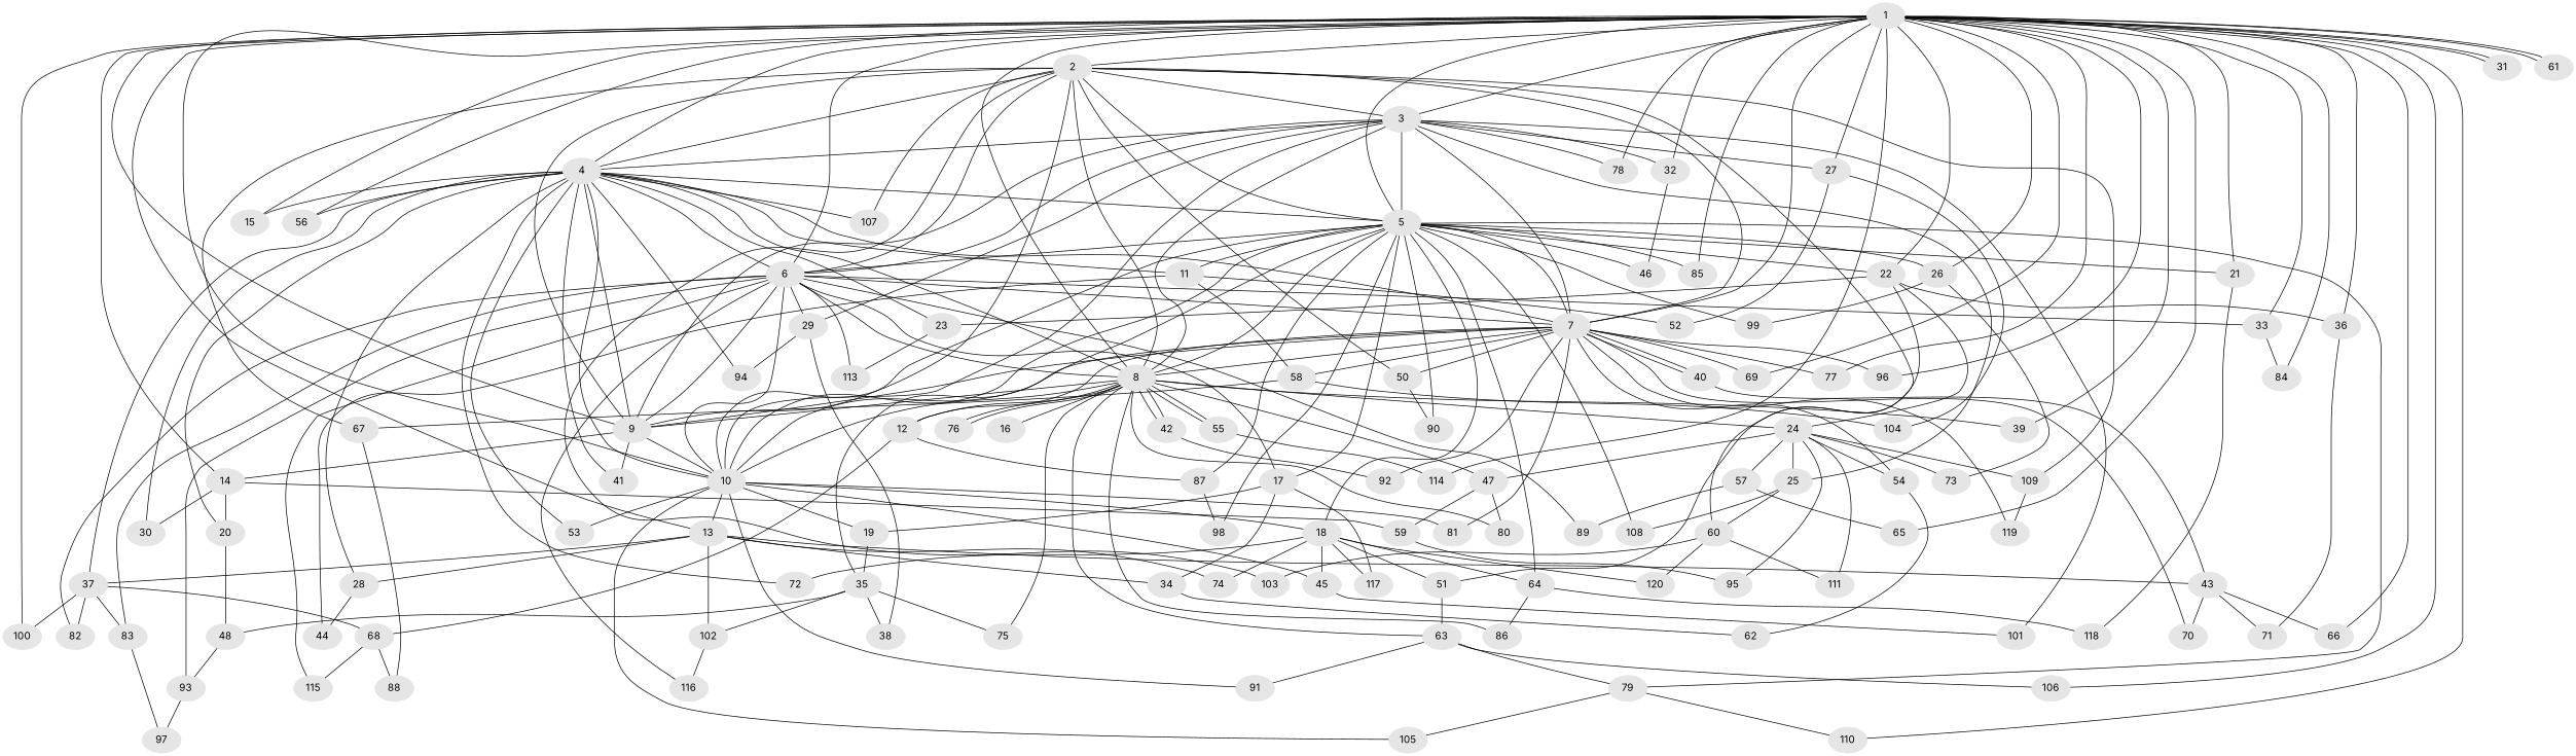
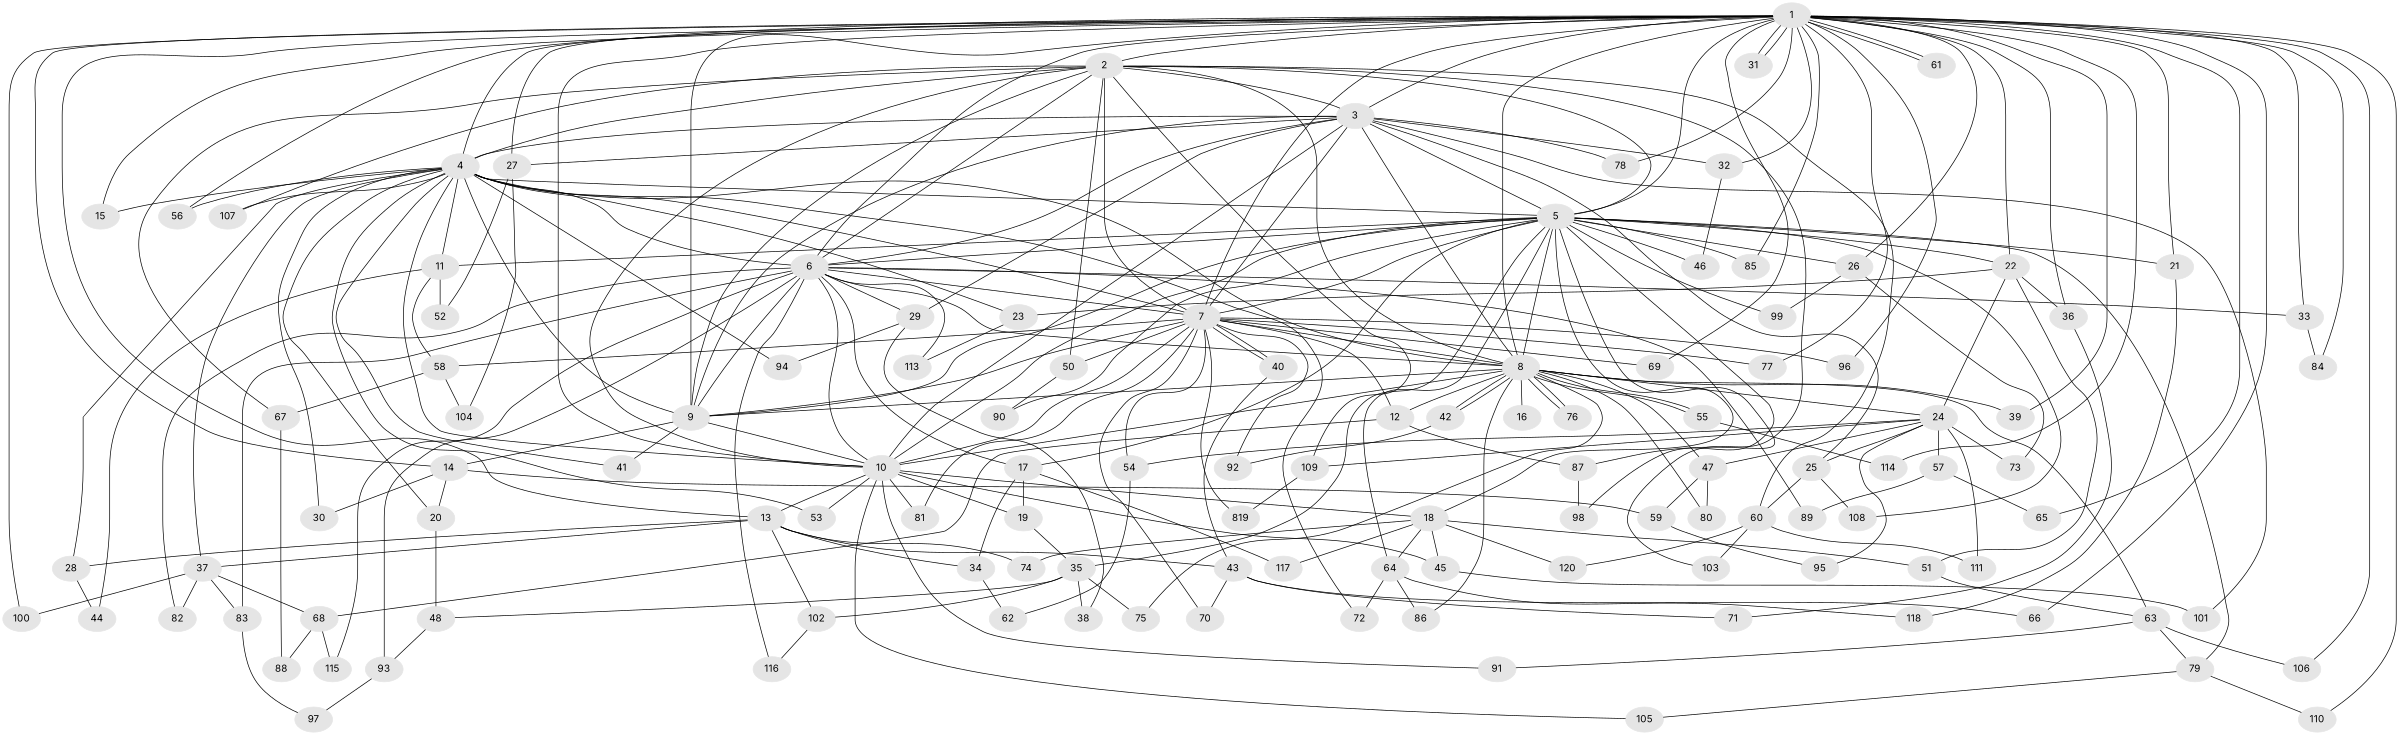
  graph {
    fontname=Inter
    node [color=gray90 fontname=Inter style=filled]
    edge [fontname=Inter]
    1
    2
    3
    4
    5
    6
    7
    8
    9
    10
    13
    14
    15
    21
    22
    26
    27
    31
    32
    33
    36
    39
    56
    61
    65
    66
    69
    77
    78
    84
    85
    96
    100
    106
    110
    114
    50
    60
    67
    103
    107
    109
    25
    29
    101
    11
    20
    23
    28
    30
    37
    41
    53
    72
    94
    17
    18
    35
    46
    64
    79
    87
    90
    98
    99
    108
    82
    83
    89
    93
    113
    115
    116
    12
    40
    54
    58
    70
    81
    92
-   119
+   119 [label=819]
    16
    24
    42
    47
    55
    63
    75
    76
    80
    86
    19
    45
    91
    105
    34
    43
    74
    102
    59
    118
    51
    73
    52
    104
    71
    120
    111
    88
    38
    44
    48
    68
    117
    97
    62
    57
    95
    1 -- 2
    1 -- 3
    1 -- 4
    1 -- 5
    1 -- 6
    1 -- 7
    1 -- 8
    1 -- 9
    1 -- 10
    1 -- 13
    1 -- 14
    1 -- 15
    1 -- 21
    1 -- 22
    1 -- 26
    1 -- 27
    1 -- 31
    1 -- 31
    1 -- 32
    1 -- 33
    1 -- 36
    1 -- 39
    1 -- 56
    1 -- 61
    1 -- 61
    1 -- 65
    1 -- 66
    1 -- 69
    1 -- 77
    1 -- 78
    1 -- 84
    1 -- 85
    1 -- 96
    1 -- 100
    1 -- 106
    1 -- 110
    1 -- 114
    2 -- 3
    2 -- 4
    2 -- 5
    2 -- 6
    2 -- 7
    2 -- 8
    2 -- 9
    2 -- 10
    2 -- 50
    2 -- 60
    2 -- 67
    2 -- 103
    2 -- 107
    2 -- 109
    3 -- 4
    3 -- 5
    3 -- 6
    3 -- 7
    3 -- 8
    3 -- 9
    3 -- 10
    3 -- 27
    3 -- 32
    3 -- 78
    3 -- 25
    3 -- 29
    3 -- 101
    4 -- 5
    4 -- 6
    4 -- 7
    4 -- 8
    4 -- 9
    4 -- 10
    4 -- 15
    4 -- 56
    4 -- 107
    4 -- 11
    4 -- 20
    4 -- 23
    4 -- 28
    4 -- 30
    4 -- 37
    4 -- 41
    4 -- 53
    4 -- 72
    4 -- 94
    5 -- 6
    5 -- 7
    5 -- 8
    5 -- 9
    5 -- 10
    5 -- 21
    5 -- 22
    5 -- 26
    5 -- 85
    5 -- 11
    5 -- 17
    5 -- 18
    5 -- 35
    5 -- 46
    5 -- 64
    5 -- 79
    5 -- 87
    5 -- 90
    5 -- 98
    5 -- 99
    5 -- 108
    6 -- 7
    6 -- 8
    6 -- 9
    6 -- 10
    6 -- 33
    6 -- 29
    6 -- 17
    6 -- 82
    6 -- 83
    6 -- 89
    6 -- 93
    6 -- 113
    6 -- 115
    6 -- 116
    7 -- 8
    7 -- 9
    7 -- 10
    7 -- 69
    7 -- 77
    7 -- 96
    7 -- 50
    7 -- 12
    7 -- 40
    7 -- 40
    7 -- 54
    7 -- 58
    7 -- 70
    7 -- 81
    7 -- 92
    7 -- 119
    8 -- 9
    8 -- 10
    8 -- 39
    8 -- 12
    8 -- 16
    8 -- 24
    8 -- 42
    8 -- 42
    8 -- 47
    8 -- 55
    8 -- 55
    8 -- 63
    8 -- 75
    8 -- 76
    8 -- 76
    8 -- 80
    8 -- 86
    9 -- 10
    9 -- 14
    9 -- 41
    10 -- 13
    10 -- 53
    10 -- 18
    10 -- 81
    10 -- 19
    10 -- 45
    10 -- 91
    10 -- 105
    13 -- 28
    13 -- 37
    13 -- 34
    13 -- 43
    13 -- 74
    13 -- 102
    14 -- 20
    14 -- 30
    14 -- 59
    21 -- 118
    22 -- 36
    22 -- 23
    22 -- 24
    22 -- 51
    26 -- 99
    26 -- 73
    27 -- 52
    27 -- 104
    32 -- 46
    33 -- 84
    36 -- 71
    50 -- 90
    60 -- 103
    60 -- 120
    60 -- 111
    67 -- 88
    109 -- 119
    25 -- 60
    25 -- 108
    29 -- 94
    29 -- 38
    11 -- 58
    11 -- 52
    11 -- 44
    20 -- 48
    23 -- 113
    28 -- 44
    37 -- 100
    37 -- 82
    37 -- 83
    37 -- 68
    17 -- 19
    17 -- 34
    17 -- 117
    18 -- 64
    18 -- 45
    18 -- 74
    18 -- 51
    18 -- 120
    18 -- 117
    35 -- 75
    35 -- 102
    35 -- 38
    35 -- 48
-   18 -- 72
+   64 -- 72
    64 -- 86
    64 -- 118
    79 -- 110
    79 -- 105
    87 -- 98
    83 -- 97
    93 -- 97
    12 -- 87
    12 -- 68
    40 -- 43
    54 -- 62
    58 -- 67
    58 -- 104
    24 -- 109
    24 -- 25
    24 -- 54
    24 -- 47
    24 -- 73
    24 -- 111
    24 -- 57
    24 -- 95
    42 -- 92
    47 -- 80
    47 -- 59
    55 -- 114
    63 -- 106
    63 -- 79
    63 -- 91
    19 -- 35
    45 -- 101
    34 -- 62
    43 -- 66
    43 -- 70
    43 -- 71
    102 -- 116
    59 -- 95
    51 -- 63
    48 -- 93
    68 -- 115
    68 -- 88
    57 -- 65
    57 -- 89
  }
